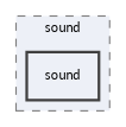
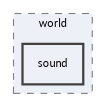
  digraph {
    compound=true
    fontname=Lato
    n1 [color=grey25 fillcolor="#edf0f7" fontname=Lato fontsize=10 label=sound shape=box style="filled,bold,"]
    subgraph cluster_1 {
      bgcolor="#edf0f7"
      fontsize=10
-     label=sound
+     label=world
      pencolor=grey50
      style="filled,dashed,"
      n1
    }
  }
